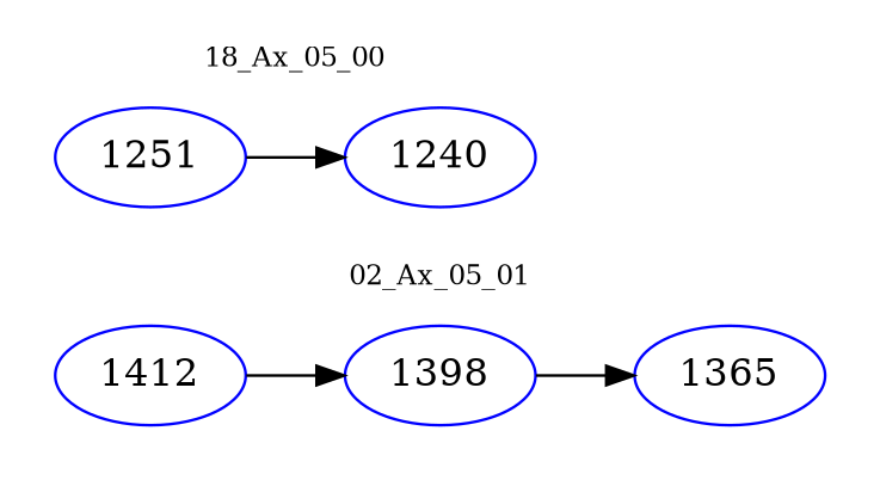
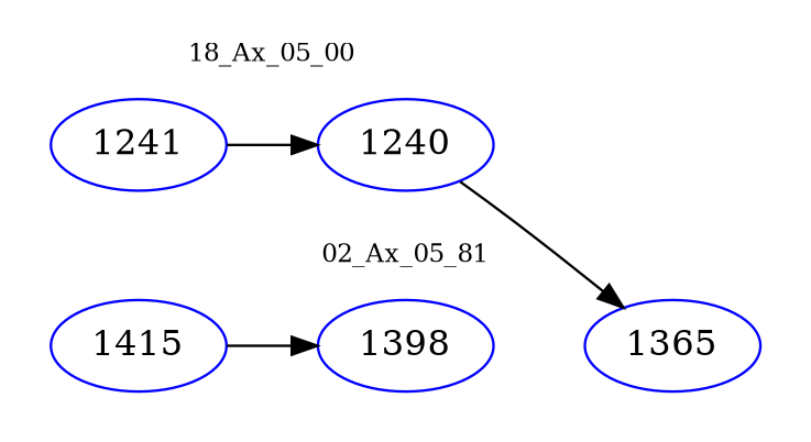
  digraph {
    rankdir=LR
    node [color=blue]
    edge [color=black]
-   n1 [label=1251]
+   n1 [label=1241]
    n2 [label=1240]
    n3 [label=1398]
    n4 [label=1365]
-   n5 [label=1412]
+   n5 [label=1415]
    subgraph cluster_1 {
      color=white
      fontsize=10
      label="18_Ax_05_00"
      n1
      n2
    }
    subgraph cluster_2 {
      color=white
      fontsize=10
-     label="02_Ax_05_01"
+     label="02_Ax_05_81"
      n3
      n4
      n5
    }
    n1 -> n2
-   n3 -> n4
+   n2 -> n4
    n5 -> n3
  }
